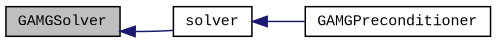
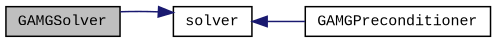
  digraph {
    fontname="Liberation Mono"
    rankdir=LR
    node [color=black fontname="Liberation Mono" fontsize=10 shape=record]
    edge [color=midnightblue dir=back fontname="Liberation Mono" fontsize=10 labelfontname=FreeSans labelfontsize=10 style=solid]
    n1 [fillcolor=grey75 fontcolor=black height=0.2 label=GAMGSolver style=filled width=0.4]
    n2 [height=0.2 label=GAMGPreconditioner width=0.4]
    n3 [height=0.2 label=solver width=0.4]
-   n1 -> n3
+   n3 -> n1
    n3 -> n2
  }
